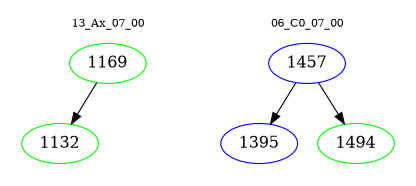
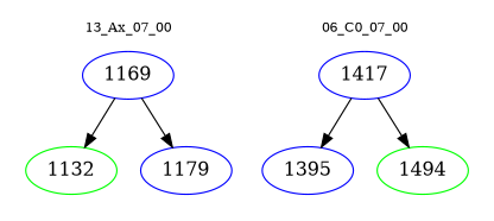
  digraph {
    node [color=blue]
    edge [color=black]
-   n1 [color=green label=1169]
+   n1 [label=1169]
    n2 [color=green label=1132]
-   n4 [label=1457]
+   n3 [label=1179]
+   n4 [label=1417]
    n5 [label=1395]
    n6 [color=green label=1494]
    subgraph cluster_1 {
      color=white
      fontsize=10
      label="13_Ax_07_00"
      n1
      n2
+     n3
    }
    subgraph cluster_2 {
      color=white
      fontsize=10
      label="06_C0_07_00"
      n4
      n5
      n6
    }
    n1 -> n2
+   n1 -> n3
    n4 -> n5
    n4 -> n6
  }
